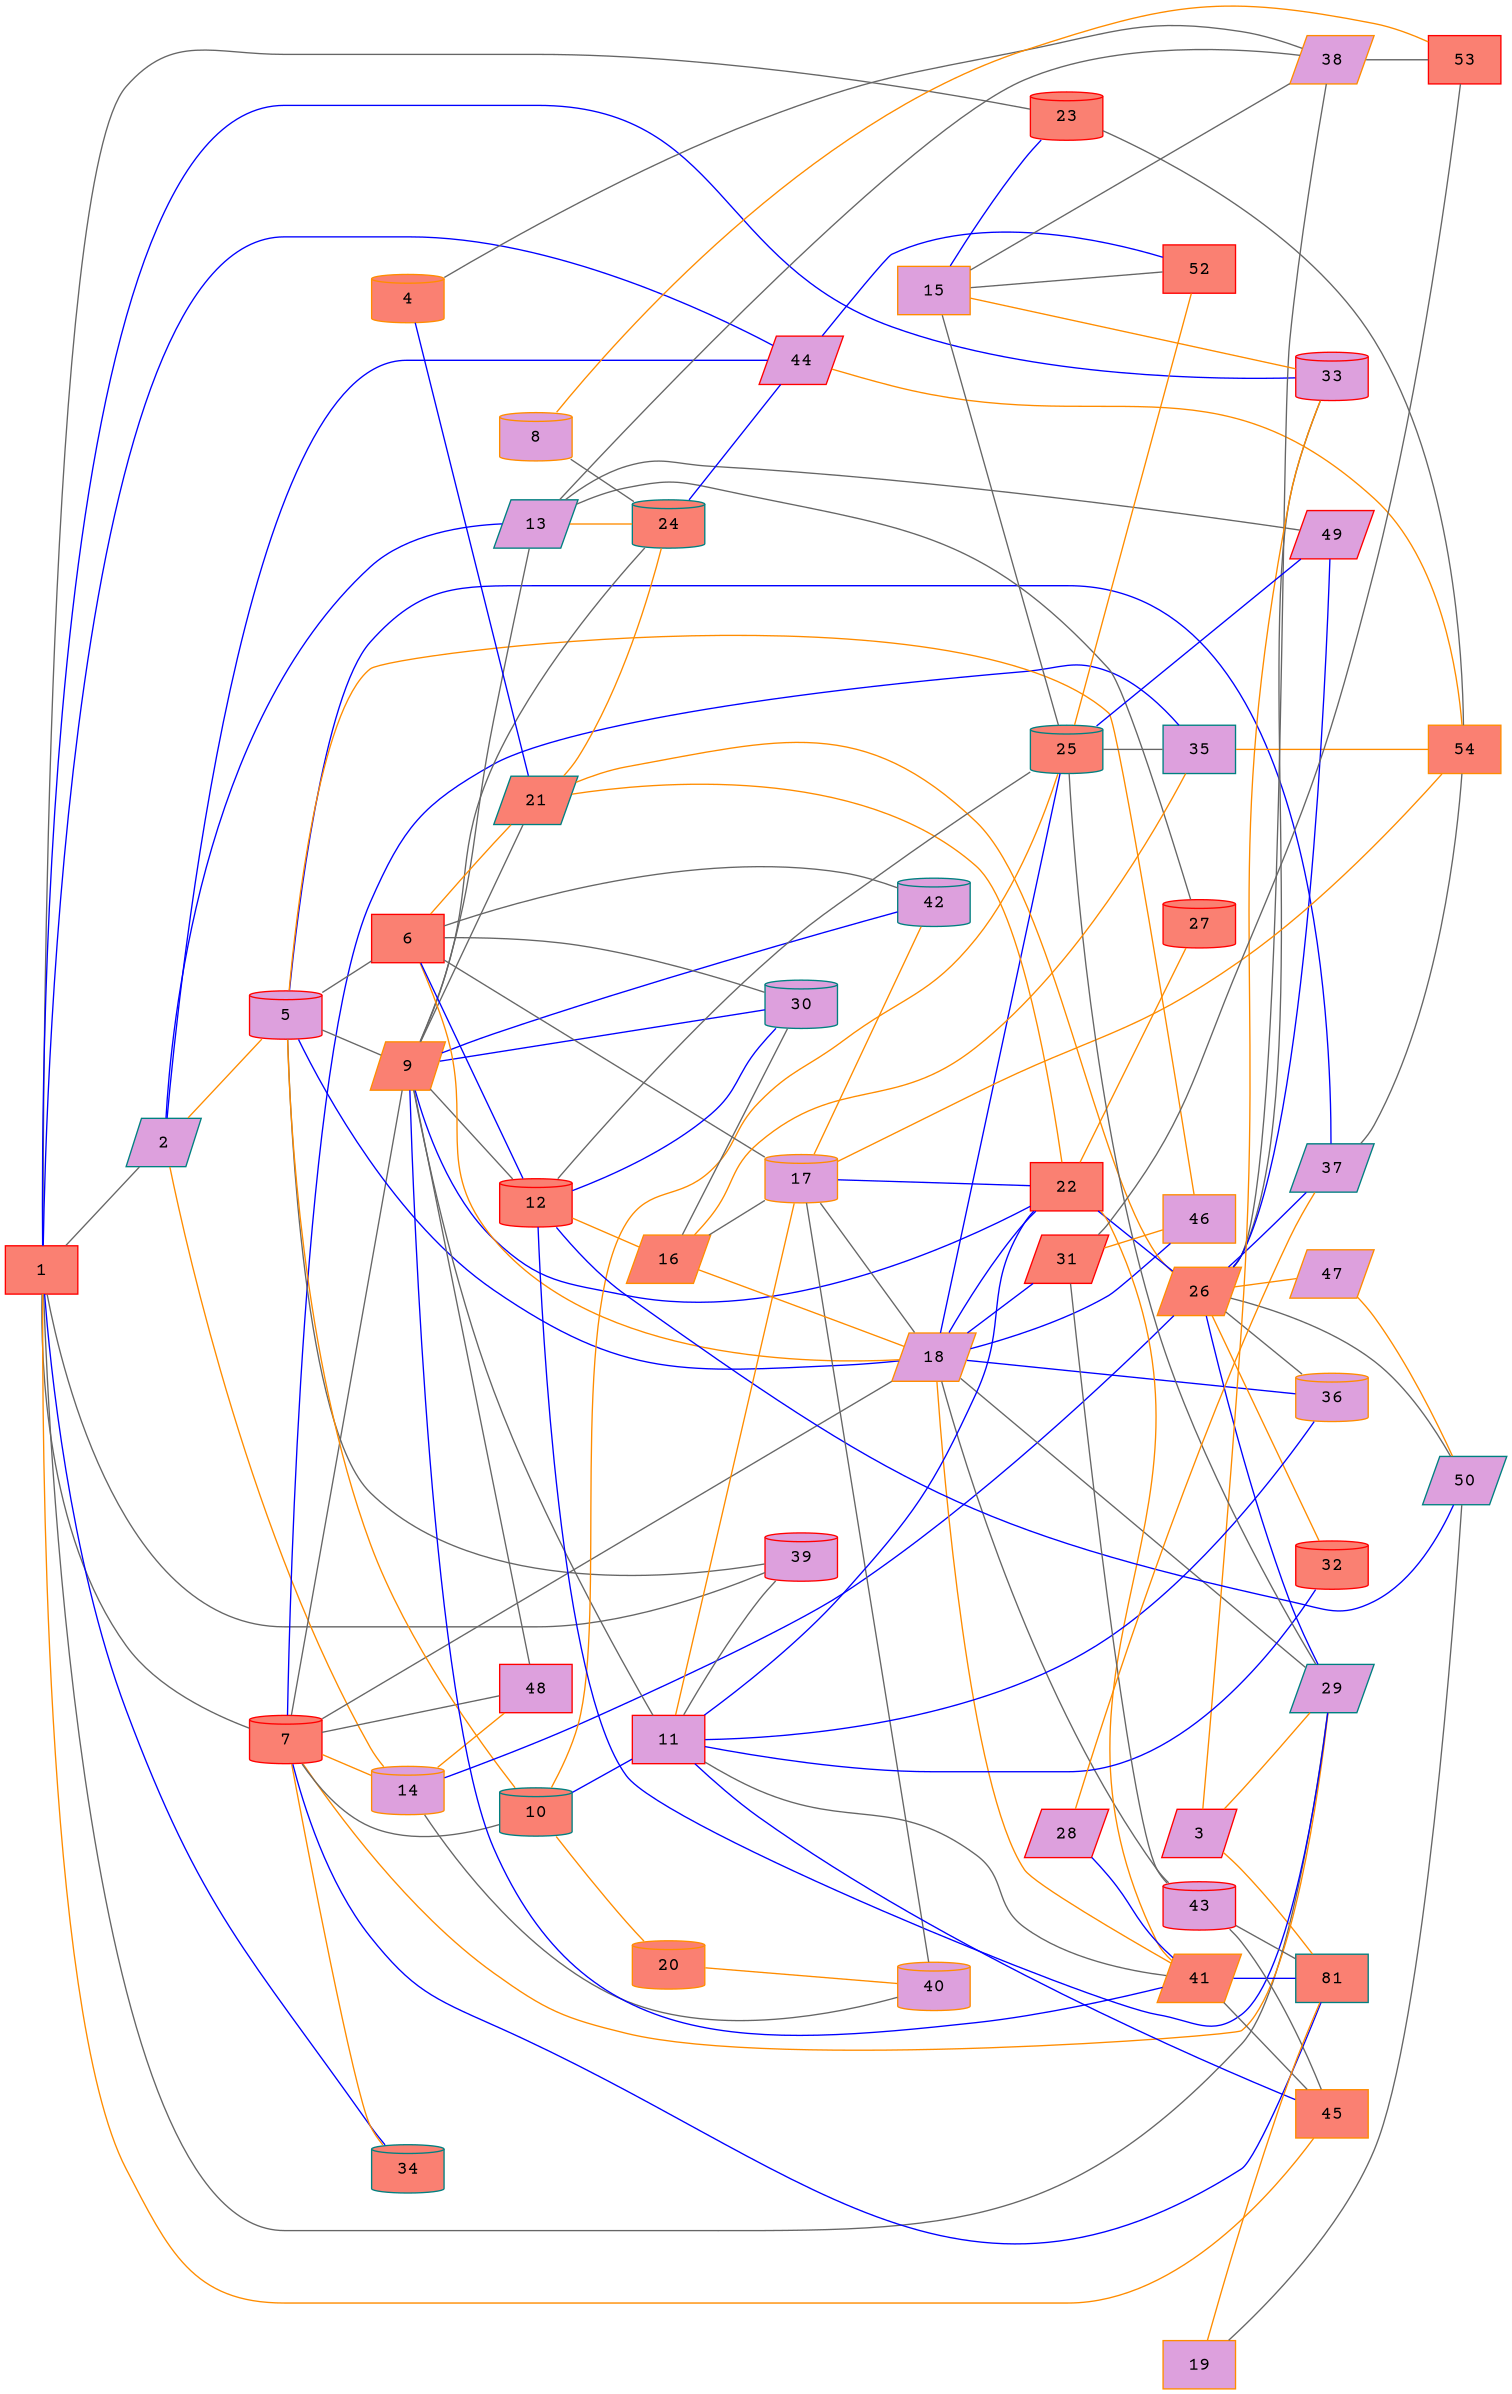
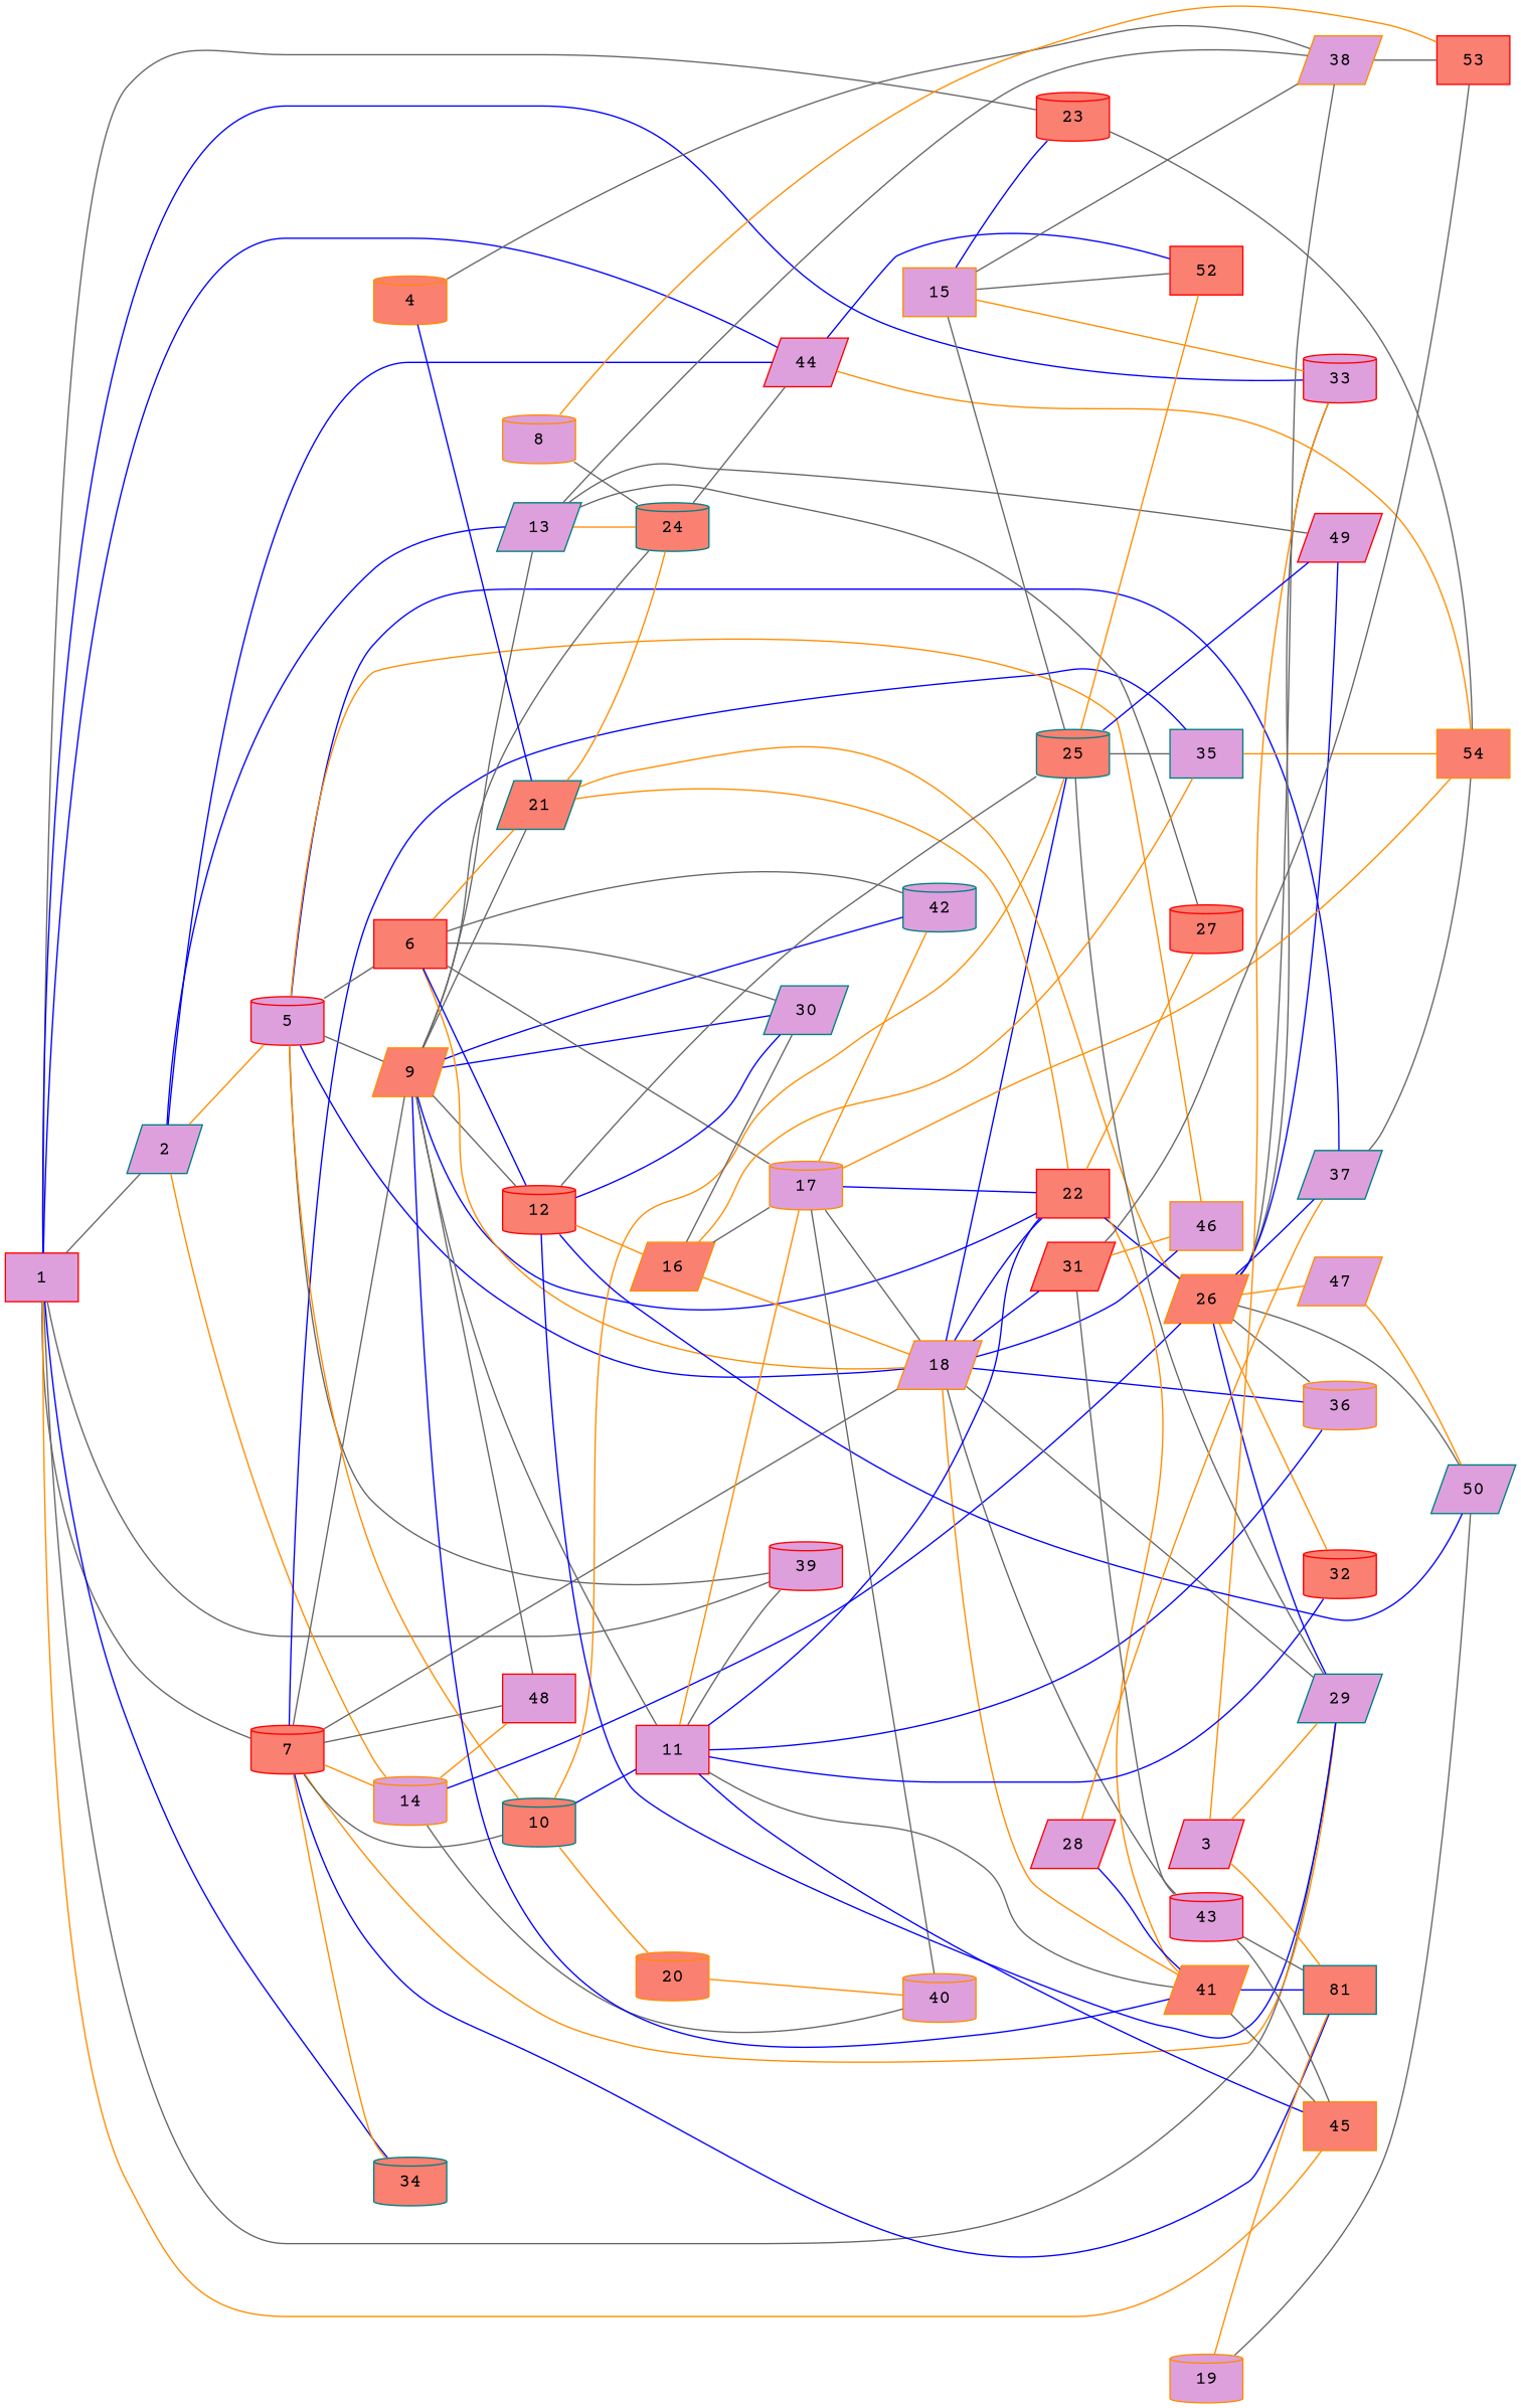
  graph {
    fontname="Courier Prime"
    rankdir=LR
    node [color=red fillcolor=plum fontname="Courier Prime" shape=cylinder style=filled]
    edge [color=gray40 fontname="Courier Prime" weight=1.0]
-   1 [fillcolor=salmon shape=box]
+   1 [shape=box]
    2 [color=teal shape=parallelogram]
    7 [fillcolor=salmon]
    23 [fillcolor=salmon]
    29 [color=teal shape=parallelogram]
    33
    34 [color=teal fillcolor=salmon]
    39
    44 [shape=parallelogram]
    45 [color=darkorange fillcolor=salmon shape=box]
    5
    13 [color=teal shape=parallelogram]
    14 [color=darkorange]
    n14 [color=teal fillcolor=salmon label=81 shape=box]
    9 [color=darkorange fillcolor=salmon shape=parallelogram]
    10 [color=teal fillcolor=salmon]
    18 [color=darkorange shape=parallelogram]
    35 [color=teal shape=box]
    48 [shape=box]
    54 [color=darkorange fillcolor=salmon shape=box]
    52 [fillcolor=salmon shape=box]
    6 [fillcolor=salmon shape=box]
    37 [color=teal shape=parallelogram]
    46 [color=darkorange shape=box]
    38 [color=darkorange shape=parallelogram]
    24 [color=teal fillcolor=salmon]
    27 [fillcolor=salmon]
    49 [shape=parallelogram]
    26 [color=darkorange fillcolor=salmon shape=parallelogram]
    40 [color=darkorange]
    3 [shape=parallelogram]
    4 [color=darkorange fillcolor=salmon]
    21 [color=teal fillcolor=salmon shape=parallelogram]
    22 [fillcolor=salmon shape=box]
    53 [fillcolor=salmon shape=box]
    12 [fillcolor=salmon]
    17 [color=darkorange]
-   30 [color=teal]
+   30 [color=teal shape=parallelogram]
    42 [color=teal]
    11 [shape=box]
    41 [color=darkorange fillcolor=salmon shape=parallelogram]
    20 [color=darkorange fillcolor=salmon]
    25 [color=teal fillcolor=salmon]
    36 [color=darkorange]
    31 [fillcolor=salmon shape=parallelogram]
    43
    16 [color=darkorange fillcolor=salmon shape=parallelogram]
    50 [color=teal shape=parallelogram]
    8 [color=darkorange]
    32 [fillcolor=salmon]
    47 [color=darkorange shape=parallelogram]
    15 [color=darkorange shape=box]
-   19 [color=darkorange shape=box]
+   19 [color=darkorange]
    28 [shape=parallelogram]
    1 -- 2 [weight=2.0]
    1 -- 7
    1 -- 23
    1 -- 29
    1 -- 33 [color=blue]
    1 -- 34 [color=blue]
    1 -- 39
    1 -- 44 [color=blue]
    1 -- 45 [color=darkorange]
    2 -- 44 [color=blue]
    2 -- 5 [color=darkorange]
    2 -- 13 [color=blue]
    2 -- 14 [color=darkorange]
    7 -- 29 [color=darkorange]
    7 -- 34 [color=darkorange weight=2.0]
    7 -- 14 [color=darkorange]
    7 -- n14 [color=blue]
    7 -- 9 [weight=2.0]
    7 -- 10
    7 -- 18
    7 -- 35 [color=blue]
    7 -- 48
    23 -- 54
    44 -- 54 [color=darkorange]
    44 -- 52 [color=blue]
    5 -- 39
    5 -- 9
    5 -- 10 [color=darkorange]
    5 -- 18 [color=blue]
    5 -- 6 [weight=2.0]
    5 -- 37 [color=blue weight=2.0]
    5 -- 46 [color=darkorange]
    13 -- 38
    13 -- 24 [color=darkorange]
    13 -- 27
    13 -- 49
    14 -- 48 [color=darkorange]
    14 -- 26 [color=blue]
    14 -- 40
    9 -- 13 [weight=2.0]
    9 -- 48
    9 -- 24
    9 -- 21
    9 -- 22 [color=blue]
    9 -- 12
    9 -- 30 [color=blue weight=2.0]
    9 -- 42 [color=blue]
    9 -- 11
    9 -- 41 [color=blue]
    10 -- 11 [color=blue]
    10 -- 20 [color=darkorange]
    10 -- 25 [color=darkorange]
    18 -- 29 [weight=2.0]
    18 -- 46 [color=blue]
    18 -- 22 [color=blue]
    18 -- 41 [color=darkorange]
    18 -- 25 [color=blue]
    18 -- 36 [color=blue weight=3.0]
    18 -- 31 [color=blue]
    18 -- 43
    35 -- 54 [color=darkorange]
    6 -- 18 [color=darkorange]
    6 -- 21 [color=darkorange weight=3.0]
    6 -- 12 [color=blue]
    6 -- 17
    6 -- 30
    6 -- 42
    37 -- 54
    38 -- 53
-   24 -- 44 [color=blue]
+   24 -- 44
    26 -- 29 [color=blue]
    26 -- 33 [weight=2.0]
    26 -- 37 [color=blue]
    26 -- 38
    26 -- 49 [color=blue]
    26 -- 36
    26 -- 50
    26 -- 32 [color=darkorange]
    26 -- 47 [color=darkorange]
    3 -- 29 [color=darkorange]
    3 -- 33 [color=darkorange]
    3 -- n14 [color=darkorange]
    4 -- 38
    4 -- 21 [color=blue]
    21 -- 24 [color=darkorange]
    21 -- 26 [color=darkorange]
    21 -- 22 [color=darkorange]
    22 -- 27 [color=darkorange]
    22 -- 26 [color=blue]
    22 -- 41 [color=darkorange]
    12 -- 29 [color=blue]
    12 -- 30 [color=blue]
    12 -- 25
    12 -- 16 [color=darkorange weight=2.0]
    12 -- 50 [color=blue]
    17 -- 18 [weight=2.0]
    17 -- 54 [color=darkorange]
    17 -- 40
    17 -- 22 [color=blue]
    17 -- 42 [color=darkorange]
    11 -- 39
    11 -- 45 [color=blue]
    11 -- 22 [color=blue]
    11 -- 17 [color=darkorange]
    11 -- 41
    11 -- 36 [color=blue weight=2.0]
    11 -- 32 [color=blue weight=2.0]
    41 -- 45
    41 -- n14 [color=blue]
    20 -- 40 [color=darkorange]
    25 -- 29 [weight=2.0]
    25 -- 35 [weight=2.0]
    25 -- 52 [color=darkorange]
    25 -- 49 [color=blue]
    31 -- 46 [color=darkorange]
    31 -- 53
    31 -- 43
    43 -- 45
    43 -- n14
    16 -- 18 [color=darkorange weight=2.0]
    16 -- 35 [color=darkorange]
    16 -- 17
    16 -- 30
    8 -- 24
    8 -- 53 [color=darkorange]
    47 -- 50 [color=darkorange]
    15 -- 23 [color=blue]
    15 -- 33 [color=darkorange]
    15 -- 52
    15 -- 38
    15 -- 25
    19 -- n14 [color=darkorange]
    19 -- 50
    28 -- 37 [color=darkorange]
    28 -- 41 [color=blue]
  }
